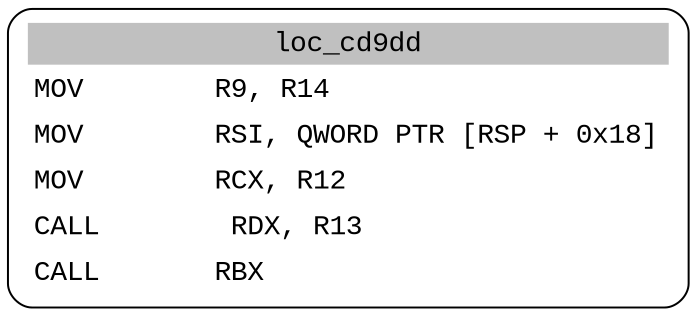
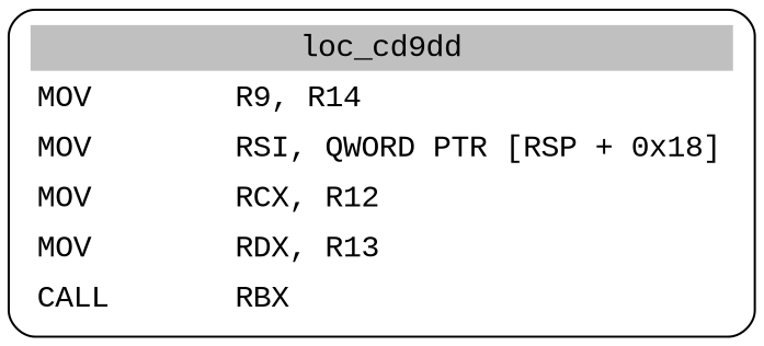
  digraph {
-   n1 [fontname="Courier New" label=<<table border="0" cellborder="0" cellpadding="3"><tr><td align="center" colspan="2" bgcolor="grey">loc_cd9dd</td></tr><tr><td align="left">MOV        R9, R14</td></tr><tr><td align="left">MOV        RSI, QWORD PTR [RSP + 0x18]</td></tr><tr><td align="left">MOV        RCX, R12</td></tr><tr><td align="left">CALL        RDX, R13</td></tr><tr><td align="left">CALL       RBX</td></tr></table>> shape=Mrecord]
+   n1 [fontname="Courier New" label=<<table border="0" cellborder="0" cellpadding="3"><tr><td align="center" colspan="2" bgcolor="grey">loc_cd9dd</td></tr><tr><td align="left">MOV        R9, R14</td></tr><tr><td align="left">MOV        RSI, QWORD PTR [RSP + 0x18]</td></tr><tr><td align="left">MOV        RCX, R12</td></tr><tr><td align="left">MOV        RDX, R13</td></tr><tr><td align="left">CALL       RBX</td></tr></table>> shape=Mrecord]
  }
